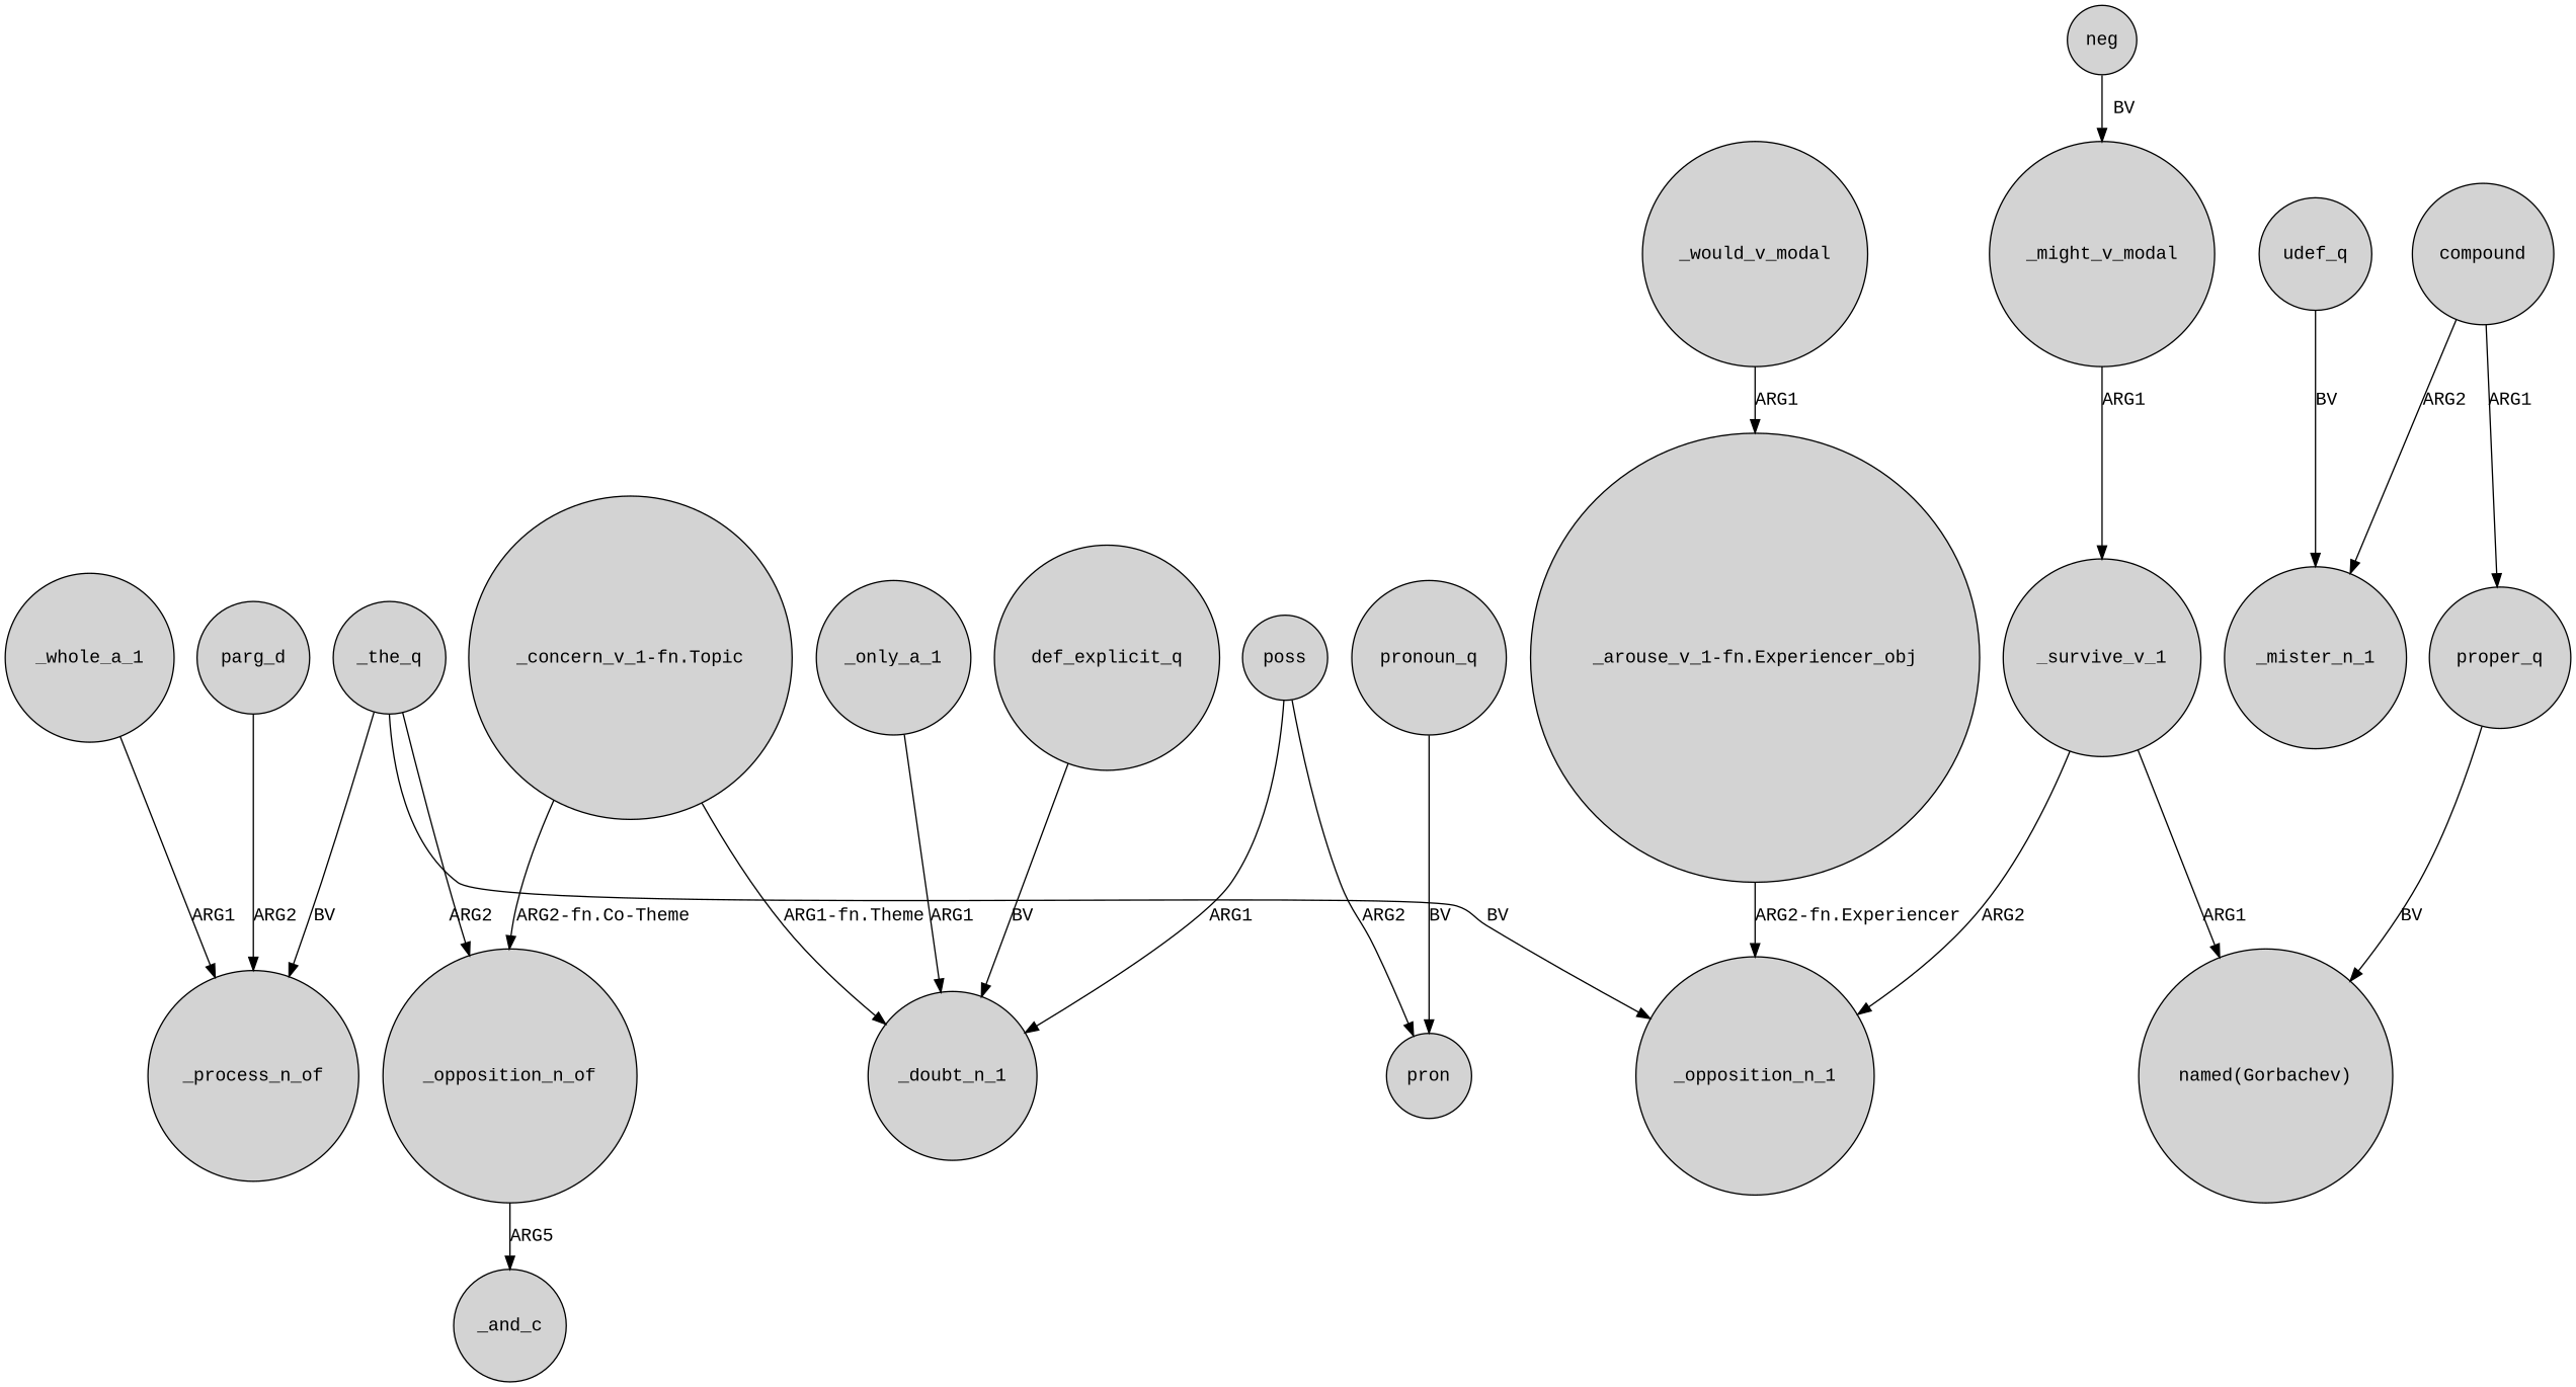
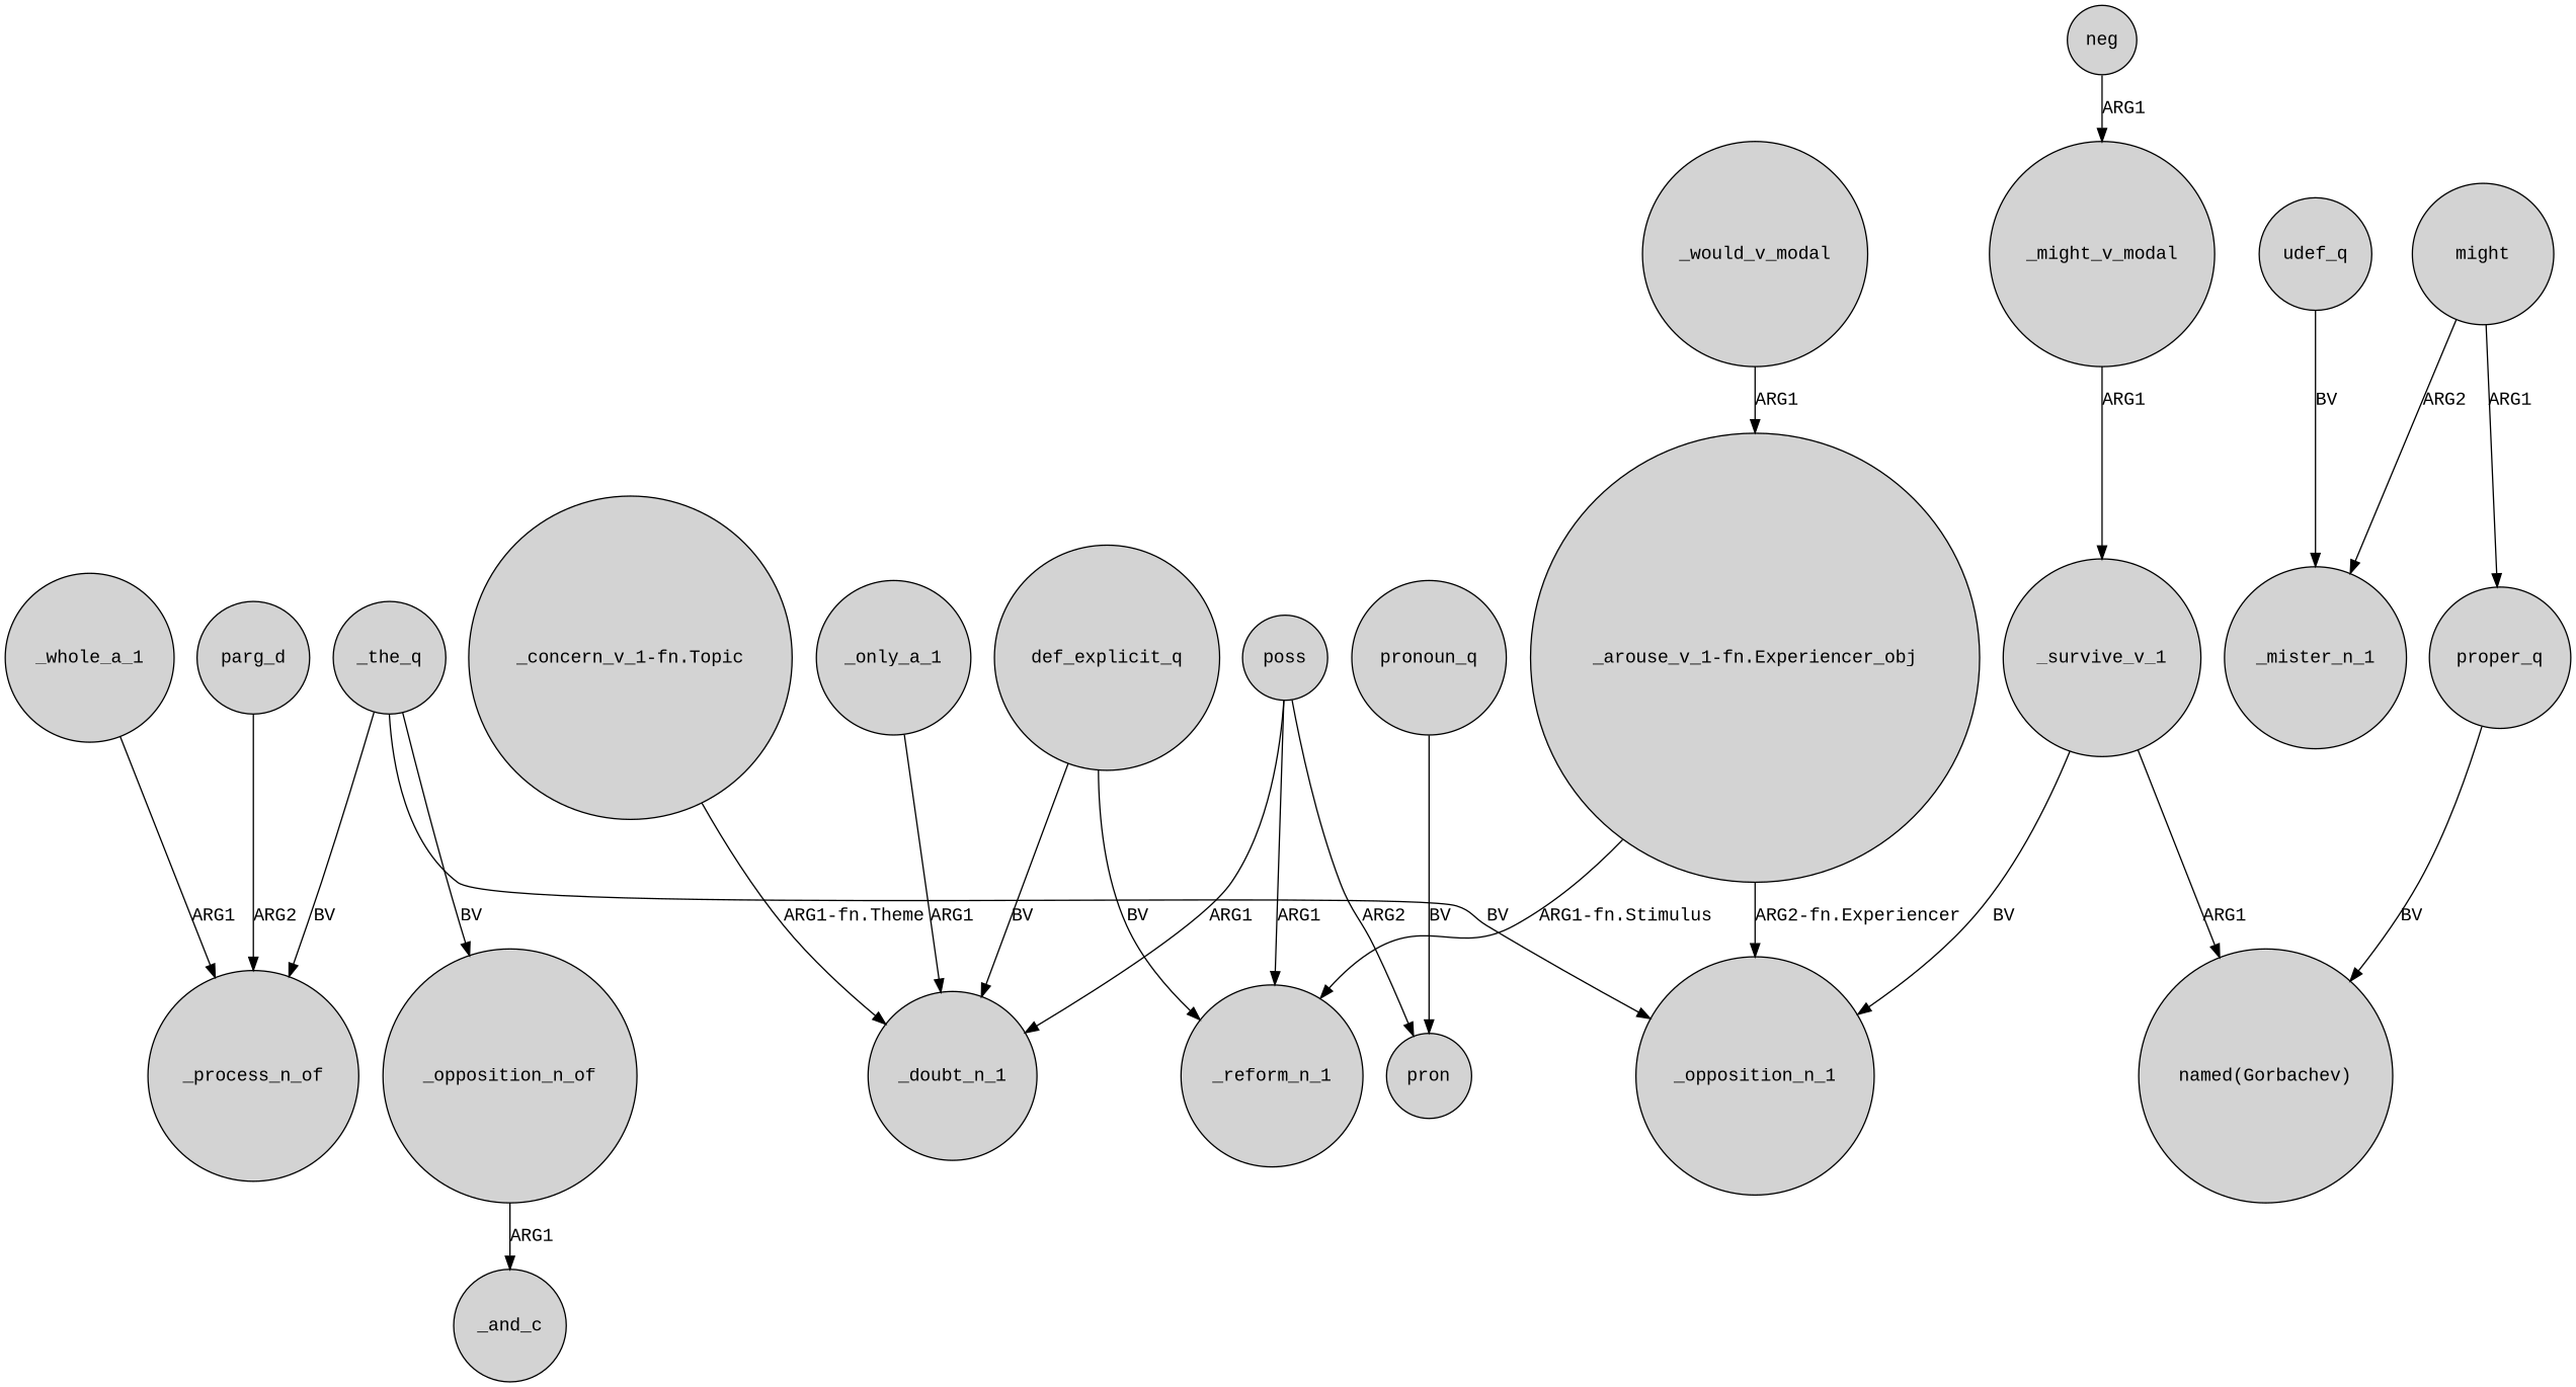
  digraph {
    fontname="Liberation Mono"
    node [fontname="Liberation Mono" shape=circle style=filled]
    edge [fontname="Liberation Mono"]
    n1 [label=_opposition_n_of]
    _and_c
    _the_q
    _process_n_of
    _opposition_n_1
    "_concern_v_1-fn.Topic"
    _doubt_n_1
    poss
    pron
+   _reform_n_1
    _would_v_modal
    "_arouse_v_1-fn.Experiencer_obj"
    _might_v_modal
    _survive_v_1
    "named(Gorbachev)"
    parg_d
-   compound
+   compound [label=might]
    _mister_n_1
    proper_q
    _only_a_1
    udef_q
    _whole_a_1
    neg
    pronoun_q
    def_explicit_q
-   n1 -> _and_c [label=ARG5]
-   _the_q -> n1 [label=ARG2]
+   n1 -> _and_c [label=ARG1]
+   _the_q -> n1 [label=BV]
    _the_q -> _process_n_of [label=BV]
    _the_q -> _opposition_n_1 [label=BV]
-   "_concern_v_1-fn.Topic" -> n1 [label="ARG2-fn.Co-Theme"]
    "_concern_v_1-fn.Topic" -> _doubt_n_1 [label="ARG1-fn.Theme"]
    poss -> _doubt_n_1 [label=ARG1]
    poss -> pron [label=ARG2]
+   poss -> _reform_n_1 [label=ARG1]
    _would_v_modal -> "_arouse_v_1-fn.Experiencer_obj" [label=ARG1]
    "_arouse_v_1-fn.Experiencer_obj" -> _opposition_n_1 [label="ARG2-fn.Experiencer"]
+   "_arouse_v_1-fn.Experiencer_obj" -> _reform_n_1 [label="ARG1-fn.Stimulus"]
    _might_v_modal -> _survive_v_1 [label=ARG1]
-   _survive_v_1 -> _opposition_n_1 [label=ARG2]
+   _survive_v_1 -> _opposition_n_1 [label=BV]
    _survive_v_1 -> "named(Gorbachev)" [label=ARG1]
    parg_d -> _process_n_of [label=ARG2]
    compound -> _mister_n_1 [label=ARG2]
    compound -> proper_q [label=ARG1]
    proper_q -> "named(Gorbachev)" [label=BV]
    _only_a_1 -> _doubt_n_1 [label=ARG1]
    udef_q -> _mister_n_1 [label=BV]
    _whole_a_1 -> _process_n_of [label=ARG1]
-   neg -> _might_v_modal [label=BV]
+   neg -> _might_v_modal [label=ARG1]
    pronoun_q -> pron [label=BV]
    def_explicit_q -> _doubt_n_1 [label=BV]
+   def_explicit_q -> _reform_n_1 [label=BV]
  }
